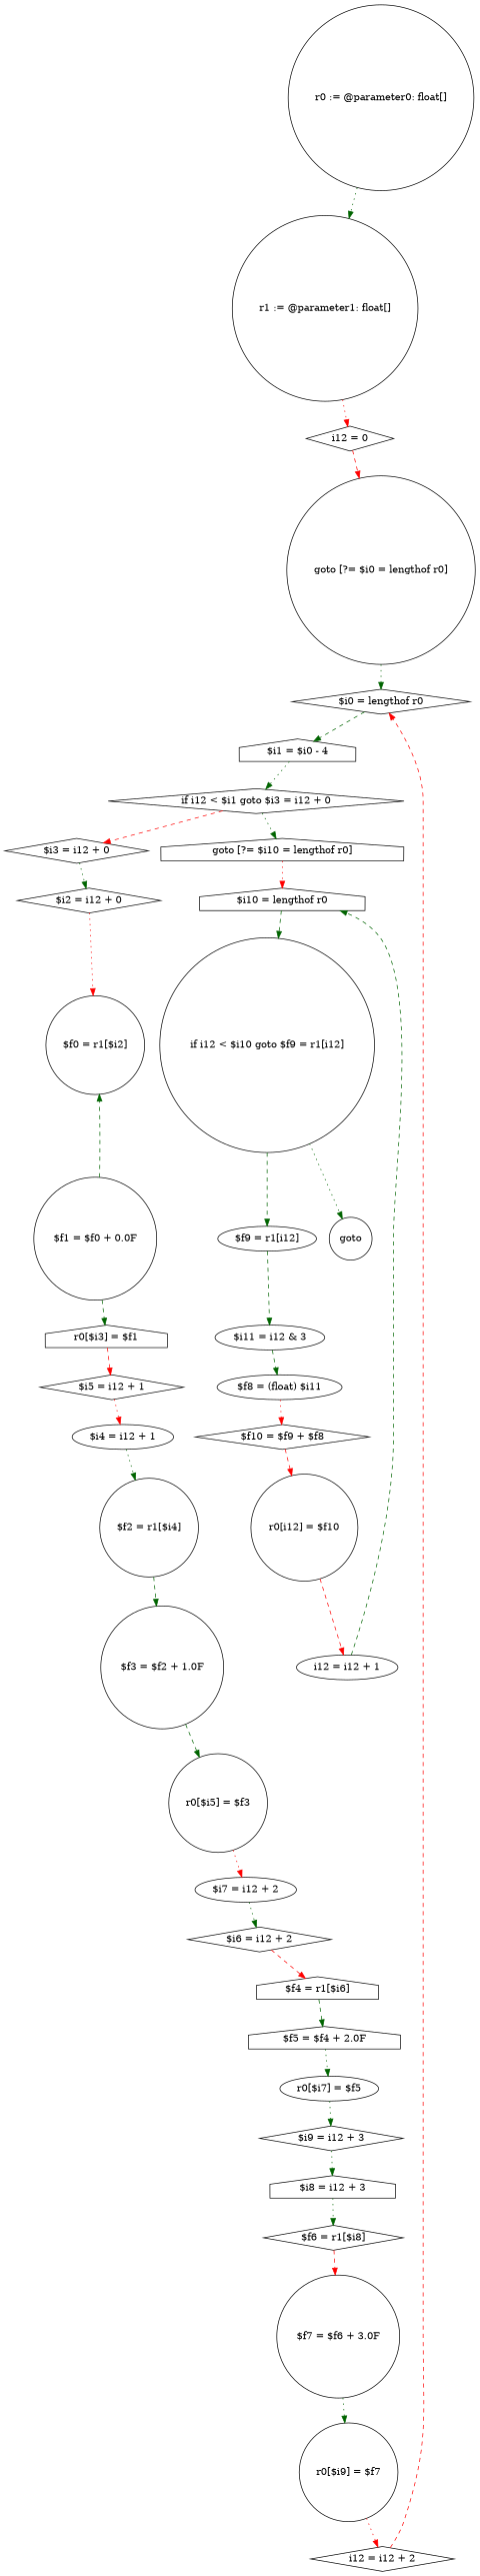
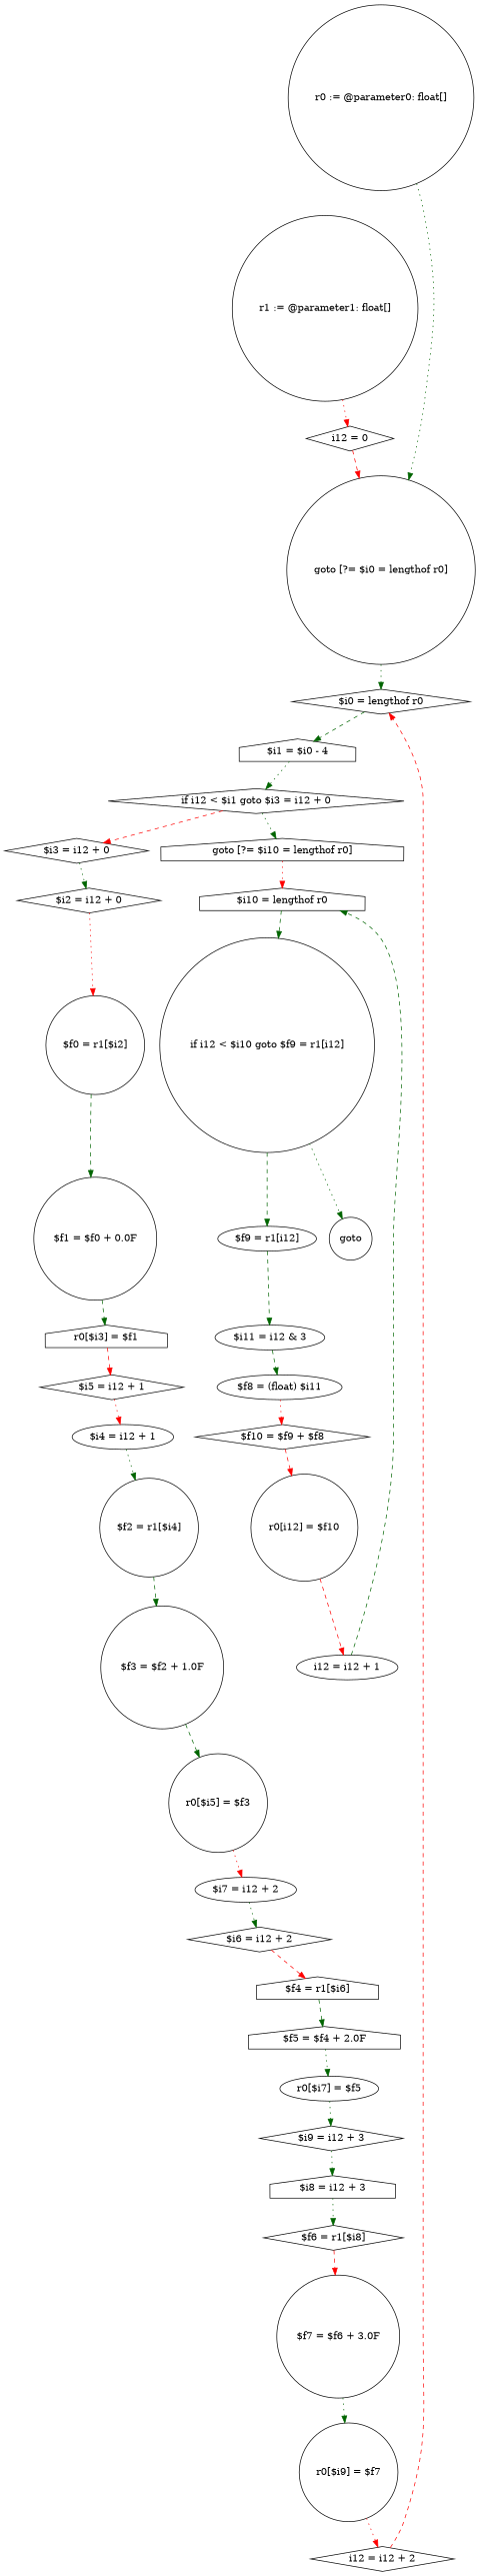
  digraph {
    node [shape=circle]
    edge [color=darkgreen style=dotted]
    "r0 := @parameter0: float[]"
    "r1 := @parameter1: float[]"
    "i12 = 0" [shape=diamond]
    "goto [?= $i0 = lengthof r0]"
    "$i0 = lengthof r0" [shape=diamond]
    "$i1 = $i0 - 4" [shape=house]
    "$i3 = i12 + 0" [shape=diamond]
    "$i2 = i12 + 0" [shape=diamond]
    "$f0 = r1[$i2]"
    "$f1 = $f0 + 0.0F"
    "r0[$i3] = $f1" [shape=house]
    "$i5 = i12 + 1" [shape=diamond]
    "$i4 = i12 + 1" [shape=ellipse]
    "$f2 = r1[$i4]"
    "$f3 = $f2 + 1.0F"
    "r0[$i5] = $f3"
    "$i7 = i12 + 2" [shape=ellipse]
    "$i6 = i12 + 2" [shape=diamond]
    "$f4 = r1[$i6]" [shape=house]
    "$f5 = $f4 + 2.0F" [shape=house]
    "r0[$i7] = $f5" [shape=ellipse]
    "$i9 = i12 + 3" [shape=diamond]
    "$i8 = i12 + 3" [shape=house]
    "$f6 = r1[$i8]" [shape=diamond]
    "$f7 = $f6 + 3.0F"
    "r0[$i9] = $f7"
    n27 [label="i12 = i12 + 2" shape=diamond]
    "if i12 < $i1 goto $i3 = i12 + 0" [shape=diamond]
    "goto [?= $i10 = lengthof r0]" [shape=house]
    "$i10 = lengthof r0" [shape=house]
    "if i12 < $i10 goto $f9 = r1[i12]"
    "$f9 = r1[i12]" [shape=ellipse]
    "$i11 = i12 & 3" [shape=ellipse]
    "$f8 = (float) $i11" [shape=ellipse]
    "$f10 = $f9 + $f8" [shape=diamond]
    "r0[i12] = $f10"
    "i12 = i12 + 1" [shape=ellipse]
    n38 [label=goto]
-   "r0 := @parameter0: float[]" -> "r1 := @parameter1: float[]"
+   "r0 := @parameter0: float[]" -> "goto [?= $i0 = lengthof r0]"
    "r1 := @parameter1: float[]" -> "i12 = 0" [color=red]
    "i12 = 0" -> "goto [?= $i0 = lengthof r0]" [color=red style=dashed]
    "goto [?= $i0 = lengthof r0]" -> "$i0 = lengthof r0"
    "$i0 = lengthof r0" -> "$i1 = $i0 - 4" [style=dashed]
    "$i1 = $i0 - 4" -> "if i12 < $i1 goto $i3 = i12 + 0"
    "$i3 = i12 + 0" -> "$i2 = i12 + 0"
    "$i2 = i12 + 0" -> "$f0 = r1[$i2]" [color=red]
-   "$f1 = $f0 + 0.0F" -> "$f0 = r1[$i2]" [style=dashed]
+   "$f0 = r1[$i2]" -> "$f1 = $f0 + 0.0F" [style=dashed]
    "$f1 = $f0 + 0.0F" -> "r0[$i3] = $f1" [style=dashed]
    "r0[$i3] = $f1" -> "$i5 = i12 + 1" [color=red style=dashed]
    "$i5 = i12 + 1" -> "$i4 = i12 + 1" [color=red]
    "$i4 = i12 + 1" -> "$f2 = r1[$i4]"
    "$f2 = r1[$i4]" -> "$f3 = $f2 + 1.0F" [style=dashed]
    "$f3 = $f2 + 1.0F" -> "r0[$i5] = $f3" [style=dashed]
    "r0[$i5] = $f3" -> "$i7 = i12 + 2" [color=red]
    "$i7 = i12 + 2" -> "$i6 = i12 + 2"
    "$i6 = i12 + 2" -> "$f4 = r1[$i6]" [color=red style=dashed]
    "$f4 = r1[$i6]" -> "$f5 = $f4 + 2.0F" [style=dashed]
    "$f5 = $f4 + 2.0F" -> "r0[$i7] = $f5"
    "r0[$i7] = $f5" -> "$i9 = i12 + 3"
    "$i9 = i12 + 3" -> "$i8 = i12 + 3"
    "$i8 = i12 + 3" -> "$f6 = r1[$i8]"
    "$f6 = r1[$i8]" -> "$f7 = $f6 + 3.0F" [color=red style=dashed]
    "$f7 = $f6 + 3.0F" -> "r0[$i9] = $f7"
    "r0[$i9] = $f7" -> n27 [color=red]
    n27 -> "$i0 = lengthof r0" [color=red style=dashed]
    "if i12 < $i1 goto $i3 = i12 + 0" -> "$i3 = i12 + 0" [color=red style=dashed]
    "if i12 < $i1 goto $i3 = i12 + 0" -> "goto [?= $i10 = lengthof r0]"
    "goto [?= $i10 = lengthof r0]" -> "$i10 = lengthof r0" [color=red]
    "$i10 = lengthof r0" -> "if i12 < $i10 goto $f9 = r1[i12]" [style=dashed]
    "if i12 < $i10 goto $f9 = r1[i12]" -> "$f9 = r1[i12]" [style=dashed]
    "if i12 < $i10 goto $f9 = r1[i12]" -> n38
    "$f9 = r1[i12]" -> "$i11 = i12 & 3" [style=dashed]
    "$i11 = i12 & 3" -> "$f8 = (float) $i11" [style=dashed]
    "$f8 = (float) $i11" -> "$f10 = $f9 + $f8" [color=red]
    "$f10 = $f9 + $f8" -> "r0[i12] = $f10" [color=red style=dashed]
    "r0[i12] = $f10" -> "i12 = i12 + 1" [color=red style=dashed]
    "i12 = i12 + 1" -> "$i10 = lengthof r0" [style=dashed]
  }
